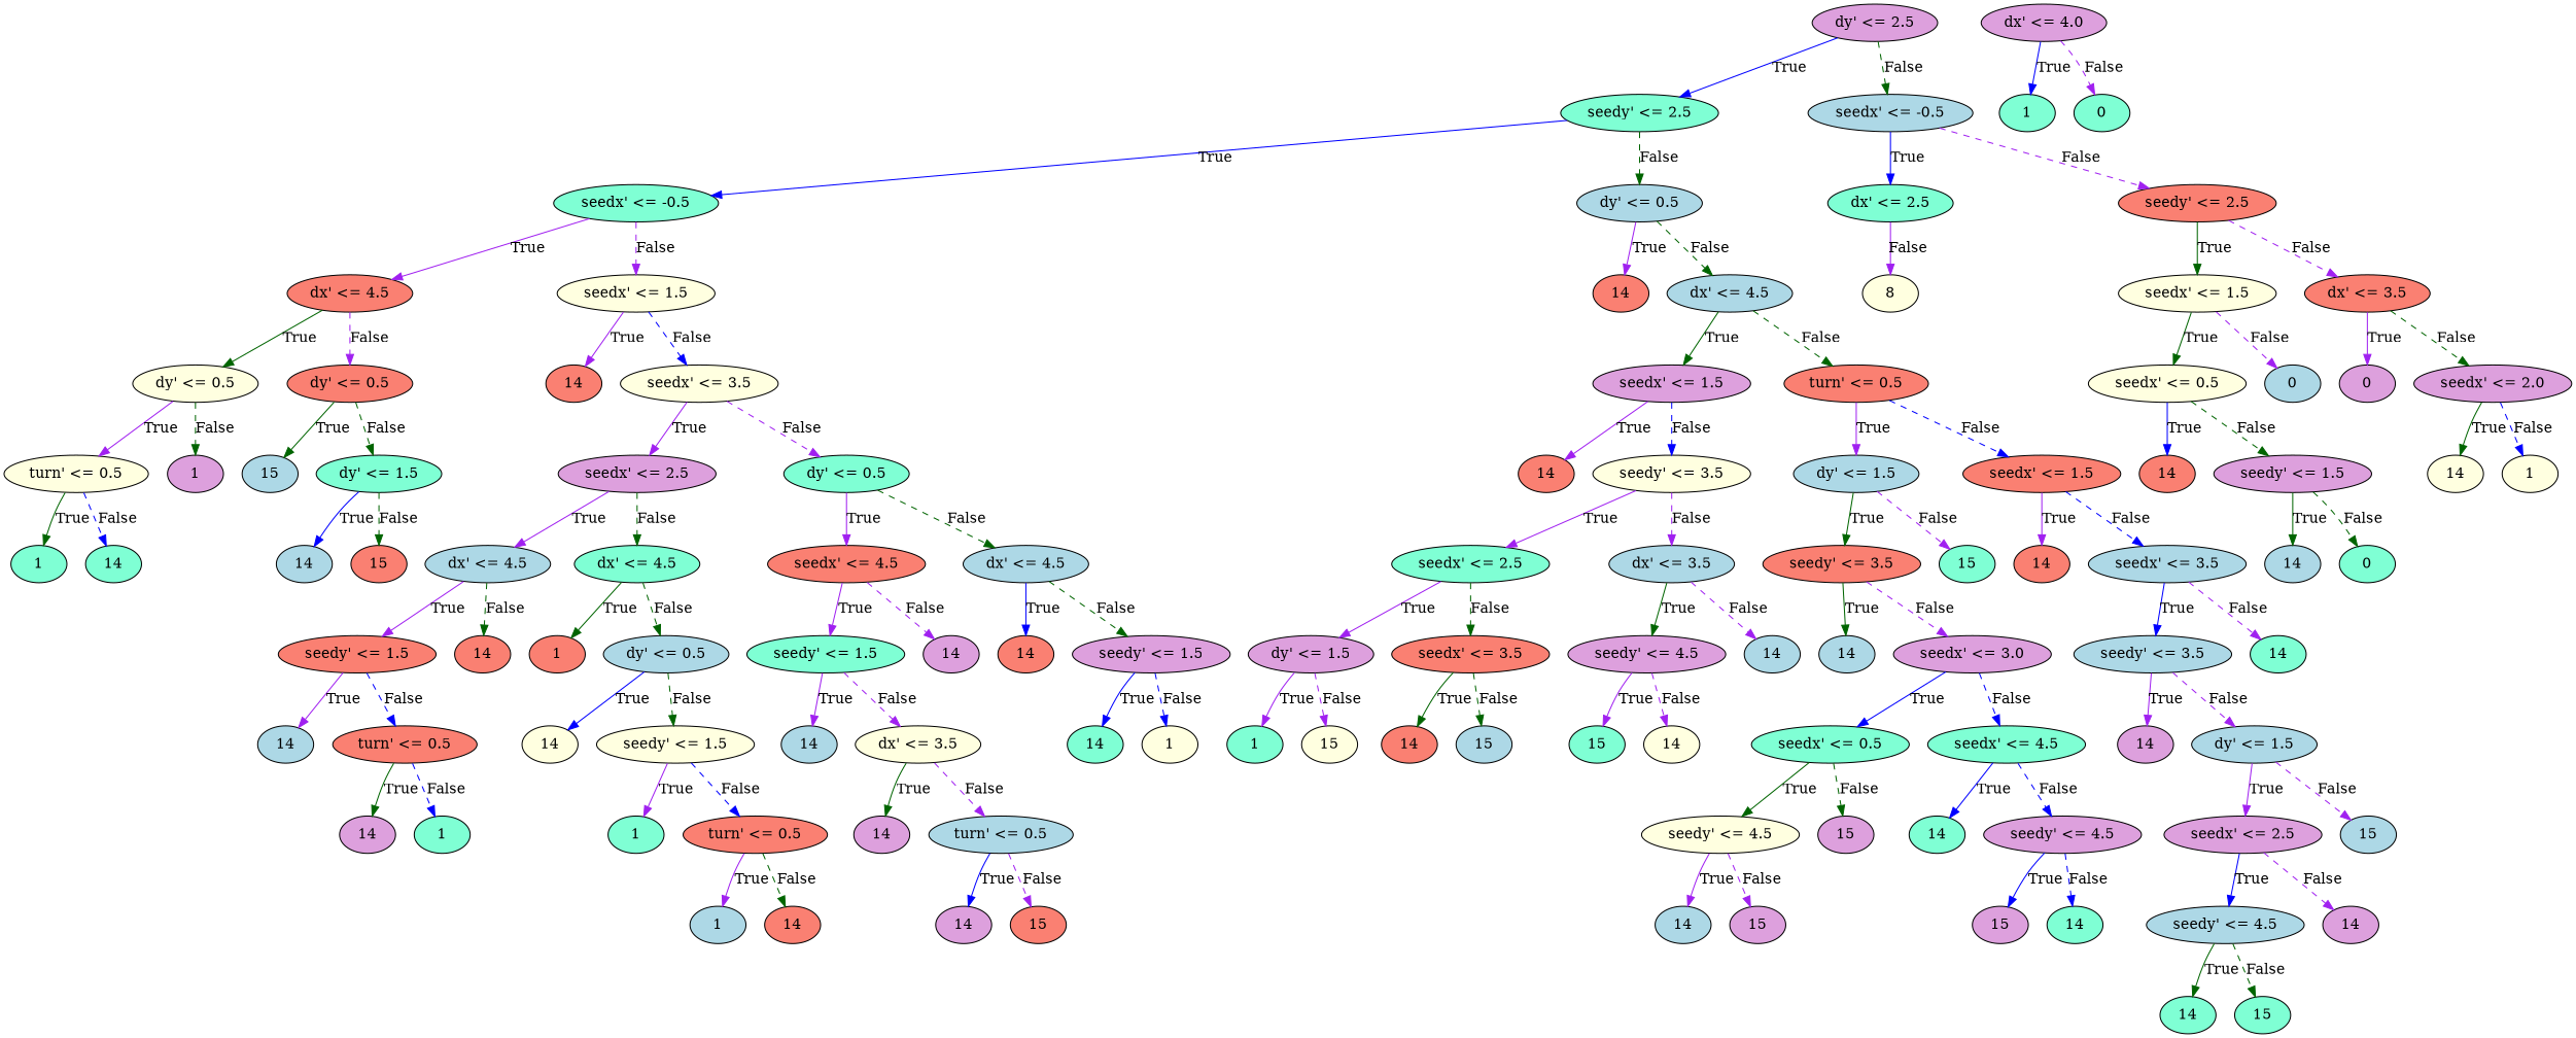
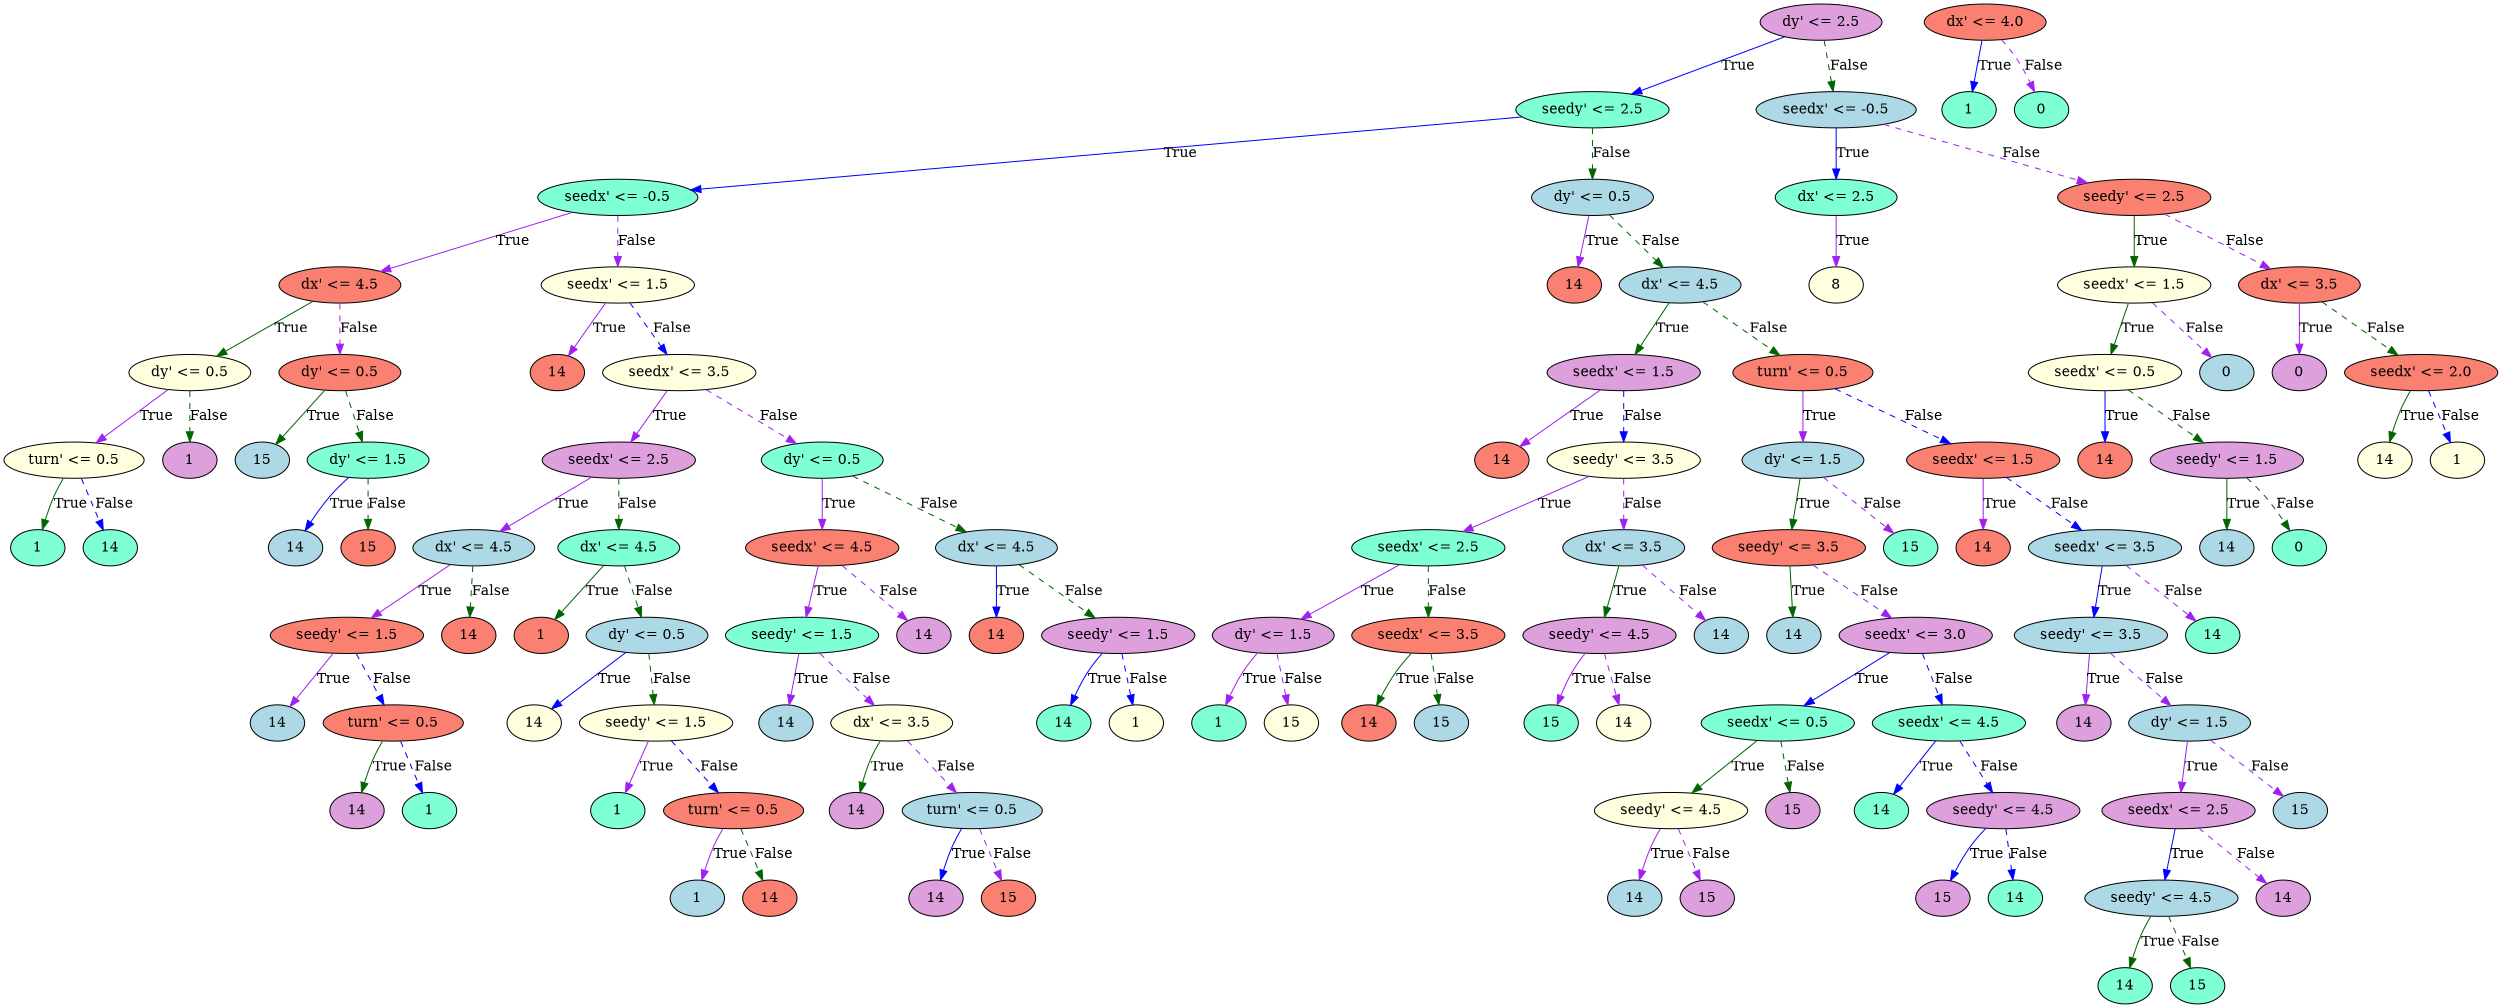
  digraph {
    node [fillcolor=aquamarine style=filled]
    edge [color=purple]
    n1 [fillcolor=plum label="dy' <= 2.5"]
    n2 [label="seedy' <= 2.5"]
    n3 [fillcolor=lightblue label="seedx' <= -0.5"]
    n4 [label="seedx' <= -0.5"]
    n5 [fillcolor=lightblue label="dy' <= 0.5"]
    n6 [label="dx' <= 2.5"]
    n7 [fillcolor=salmon label="seedy' <= 2.5"]
    n8 [fillcolor=salmon label="dx' <= 4.5"]
    n9 [fillcolor=lightyellow label="seedx' <= 1.5"]
    n10 [fillcolor=salmon label=14]
    n11 [fillcolor=lightblue label="dx' <= 4.5"]
    n12 [fillcolor=lightyellow label="dy' <= 0.5"]
    n13 [fillcolor=salmon label="dy' <= 0.5"]
    n14 [fillcolor=salmon label=14]
    n15 [fillcolor=lightyellow label="seedx' <= 3.5"]
    n16 [fillcolor=lightyellow label="turn' <= 0.5"]
    n17 [fillcolor=plum label=1]
    n18 [fillcolor=lightblue label=15]
    n19 [label="dy' <= 1.5"]
    n20 [label=1]
    n21 [label=14]
    n22 [fillcolor=lightblue label=14]
    n23 [fillcolor=salmon label=15]
    n24 [fillcolor=plum label="seedx' <= 2.5"]
    n25 [label="dy' <= 0.5"]
    n26 [fillcolor=lightblue label="dx' <= 4.5"]
    n27 [label="dx' <= 4.5"]
    n28 [fillcolor=salmon label="seedx' <= 4.5"]
    n29 [fillcolor=lightblue label="dx' <= 4.5"]
    n30 [fillcolor=salmon label="seedy' <= 1.5"]
    n31 [fillcolor=salmon label=14]
    n32 [fillcolor=salmon label=1]
    n33 [fillcolor=lightblue label="dy' <= 0.5"]
    n34 [fillcolor=lightblue label=14]
    n35 [fillcolor=salmon label="turn' <= 0.5"]
    n36 [fillcolor=plum label=14]
    n37 [label=1]
    n38 [fillcolor=lightyellow label=14]
    n39 [fillcolor=lightyellow label="seedy' <= 1.5"]
    n40 [label=1]
    n41 [fillcolor=salmon label="turn' <= 0.5"]
    n42 [fillcolor=lightblue label=1]
    n43 [fillcolor=salmon label=14]
    n44 [label="seedy' <= 1.5"]
    n45 [fillcolor=plum label=14]
    n46 [fillcolor=salmon label=14]
    n47 [fillcolor=plum label="seedy' <= 1.5"]
    n48 [fillcolor=lightblue label=14]
    n49 [fillcolor=lightyellow label="dx' <= 3.5"]
    n50 [fillcolor=plum label=14]
    n51 [fillcolor=lightblue label="turn' <= 0.5"]
    n52 [fillcolor=plum label=14]
    n53 [fillcolor=salmon label=15]
    n54 [label=14]
    n55 [fillcolor=lightyellow label=1]
    n56 [fillcolor=plum label="seedx' <= 1.5"]
    n57 [fillcolor=salmon label="turn' <= 0.5"]
    n58 [fillcolor=salmon label=14]
    n59 [fillcolor=lightyellow label="seedy' <= 3.5"]
    n60 [fillcolor=lightblue label="dy' <= 1.5"]
    n61 [fillcolor=salmon label="seedx' <= 1.5"]
    n62 [label="seedx' <= 2.5"]
    n63 [fillcolor=lightblue label="dx' <= 3.5"]
    n64 [fillcolor=plum label="dy' <= 1.5"]
    n65 [fillcolor=salmon label="seedx' <= 3.5"]
    n66 [fillcolor=plum label="seedy' <= 4.5"]
    n67 [fillcolor=lightblue label=14]
    n68 [label=1]
    n69 [fillcolor=lightyellow label=15]
    n70 [fillcolor=salmon label=14]
    n71 [fillcolor=lightblue label=15]
    n72 [label=15]
    n73 [fillcolor=lightyellow label=14]
    n74 [fillcolor=salmon label="seedy' <= 3.5"]
    n75 [label=15]
    n76 [fillcolor=salmon label=14]
    n77 [fillcolor=lightblue label="seedx' <= 3.5"]
    n78 [fillcolor=lightblue label=14]
    n79 [fillcolor=plum label="seedx' <= 3.0"]
    n80 [label="seedx' <= 0.5"]
    n81 [label="seedx' <= 4.5"]
    n82 [fillcolor=lightyellow label="seedy' <= 4.5"]
    n83 [fillcolor=plum label=15]
    n84 [label=14]
    n85 [fillcolor=plum label="seedy' <= 4.5"]
    n86 [fillcolor=lightblue label=14]
    n87 [fillcolor=plum label=15]
    n88 [fillcolor=plum label=15]
    n89 [label=14]
    n90 [fillcolor=lightblue label="seedy' <= 3.5"]
    n91 [label=14]
    n92 [fillcolor=plum label=14]
    n93 [fillcolor=lightblue label="dy' <= 1.5"]
    n94 [fillcolor=plum label="seedx' <= 2.5"]
    n95 [fillcolor=lightblue label=15]
    n96 [fillcolor=lightblue label="seedy' <= 4.5"]
    n97 [fillcolor=plum label=14]
    n98 [label=14]
    n99 [label=15]
    n100 [fillcolor=lightyellow label=8]
    n101 [fillcolor=lightyellow label="seedx' <= 1.5"]
    n102 [fillcolor=salmon label="dx' <= 3.5"]
-   n103 [fillcolor=plum label="dx' <= 4.0"]
+   n103 [fillcolor=salmon label="dx' <= 4.0"]
    n104 [label=1]
    n105 [label=0]
    n106 [fillcolor=lightyellow label="seedx' <= 0.5"]
    n107 [fillcolor=lightblue label=0]
    n108 [fillcolor=plum label=0]
-   n109 [fillcolor=plum label="seedx' <= 2.0"]
+   n109 [fillcolor=salmon label="seedx' <= 2.0"]
    n110 [fillcolor=salmon label=14]
    n111 [fillcolor=plum label="seedy' <= 1.5"]
    n112 [fillcolor=lightblue label=14]
    n113 [label=0]
    n114 [fillcolor=lightyellow label=14]
    n115 [fillcolor=lightyellow label=1]
    n1 -> n2 [color=blue label=True]
    n1 -> n3 [color=darkgreen label=False style=dashed]
    n2 -> n4 [color=blue label=True]
    n2 -> n5 [color=darkgreen label=False style=dashed]
    n3 -> n6 [color=blue label=True]
    n3 -> n7 [label=False style=dashed]
    n4 -> n8 [label=True]
    n4 -> n9 [label=False style=dashed]
    n5 -> n10 [label=True]
    n5 -> n11 [color=darkgreen label=False style=dashed]
-   n6 -> n100 [label=False]
+   n6 -> n100 [label=True]
    n7 -> n101 [color=darkgreen label=True]
    n7 -> n102 [label=False style=dashed]
    n8 -> n12 [color=darkgreen label=True]
    n8 -> n13 [label=False style=dashed]
    n9 -> n14 [label=True]
    n9 -> n15 [color=blue label=False style=dashed]
    n11 -> n56 [color=darkgreen label=True]
    n11 -> n57 [color=darkgreen label=False style=dashed]
    n12 -> n16 [label=True]
    n12 -> n17 [color=darkgreen label=False style=dashed]
    n13 -> n18 [color=darkgreen label=True]
    n13 -> n19 [color=darkgreen label=False style=dashed]
    n15 -> n24 [label=True]
    n15 -> n25 [label=False style=dashed]
    n16 -> n20 [color=darkgreen label=True]
    n16 -> n21 [color=blue label=False style=dashed]
    n19 -> n22 [color=blue label=True]
    n19 -> n23 [color=darkgreen label=False style=dashed]
    n24 -> n26 [label=True]
    n24 -> n27 [color=darkgreen label=False style=dashed]
    n25 -> n28 [label=True]
    n25 -> n29 [color=darkgreen label=False style=dashed]
    n26 -> n30 [label=True]
    n26 -> n31 [color=darkgreen label=False style=dashed]
    n27 -> n32 [color=darkgreen label=True]
    n27 -> n33 [color=darkgreen label=False style=dashed]
    n28 -> n44 [label=True]
    n28 -> n45 [label=False style=dashed]
    n29 -> n46 [color=blue label=True]
    n29 -> n47 [color=darkgreen label=False style=dashed]
    n30 -> n34 [label=True]
    n30 -> n35 [color=blue label=False style=dashed]
    n33 -> n38 [color=blue label=True]
    n33 -> n39 [color=darkgreen label=False style=dashed]
    n35 -> n36 [color=darkgreen label=True]
    n35 -> n37 [color=blue label=False style=dashed]
    n39 -> n40 [label=True]
    n39 -> n41 [color=blue label=False style=dashed]
    n41 -> n42 [label=True]
    n41 -> n43 [color=darkgreen label=False style=dashed]
    n44 -> n48 [label=True]
    n44 -> n49 [label=False style=dashed]
    n47 -> n54 [color=blue label=True]
    n47 -> n55 [color=blue label=False style=dashed]
    n49 -> n50 [color=darkgreen label=True]
    n49 -> n51 [label=False style=dashed]
    n51 -> n52 [color=blue label=True]
    n51 -> n53 [label=False style=dashed]
    n56 -> n58 [label=True]
    n56 -> n59 [color=blue label=False style=dashed]
    n57 -> n60 [label=True]
    n57 -> n61 [color=blue label=False style=dashed]
    n59 -> n62 [label=True]
    n59 -> n63 [label=False style=dashed]
    n60 -> n74 [color=darkgreen label=True]
    n60 -> n75 [label=False style=dashed]
    n61 -> n76 [label=True]
    n61 -> n77 [color=blue label=False style=dashed]
    n62 -> n64 [label=True]
    n62 -> n65 [color=darkgreen label=False style=dashed]
    n63 -> n66 [color=darkgreen label=True]
    n63 -> n67 [label=False style=dashed]
    n64 -> n68 [label=True]
    n64 -> n69 [label=False style=dashed]
    n65 -> n70 [color=darkgreen label=True]
    n65 -> n71 [color=darkgreen label=False style=dashed]
    n66 -> n72 [label=True]
    n66 -> n73 [label=False style=dashed]
    n74 -> n78 [color=darkgreen label=True]
    n74 -> n79 [label=False style=dashed]
    n77 -> n90 [color=blue label=True]
    n77 -> n91 [label=False style=dashed]
    n79 -> n80 [color=blue label=True]
    n79 -> n81 [color=blue label=False style=dashed]
    n80 -> n82 [color=darkgreen label=True]
    n80 -> n83 [color=darkgreen label=False style=dashed]
    n81 -> n84 [color=blue label=True]
    n81 -> n85 [color=blue label=False style=dashed]
    n82 -> n86 [label=True]
    n82 -> n87 [label=False style=dashed]
    n85 -> n88 [color=blue label=True]
    n85 -> n89 [color=blue label=False style=dashed]
    n90 -> n92 [label=True]
    n90 -> n93 [label=False style=dashed]
    n93 -> n94 [label=True]
    n93 -> n95 [label=False style=dashed]
    n94 -> n96 [color=blue label=True]
    n94 -> n97 [label=False style=dashed]
    n96 -> n98 [color=darkgreen label=True]
    n96 -> n99 [color=darkgreen label=False style=dashed]
    n101 -> n106 [color=darkgreen label=True]
    n101 -> n107 [label=False style=dashed]
    n102 -> n108 [label=True]
    n102 -> n109 [color=darkgreen label=False style=dashed]
    n103 -> n104 [color=blue label=True]
    n103 -> n105 [label=False style=dashed]
    n106 -> n110 [color=blue label=True]
    n106 -> n111 [color=darkgreen label=False style=dashed]
    n109 -> n114 [color=darkgreen label=True]
    n109 -> n115 [color=blue label=False style=dashed]
    n111 -> n112 [color=darkgreen label=True]
    n111 -> n113 [color=darkgreen label=False style=dashed]
  }
